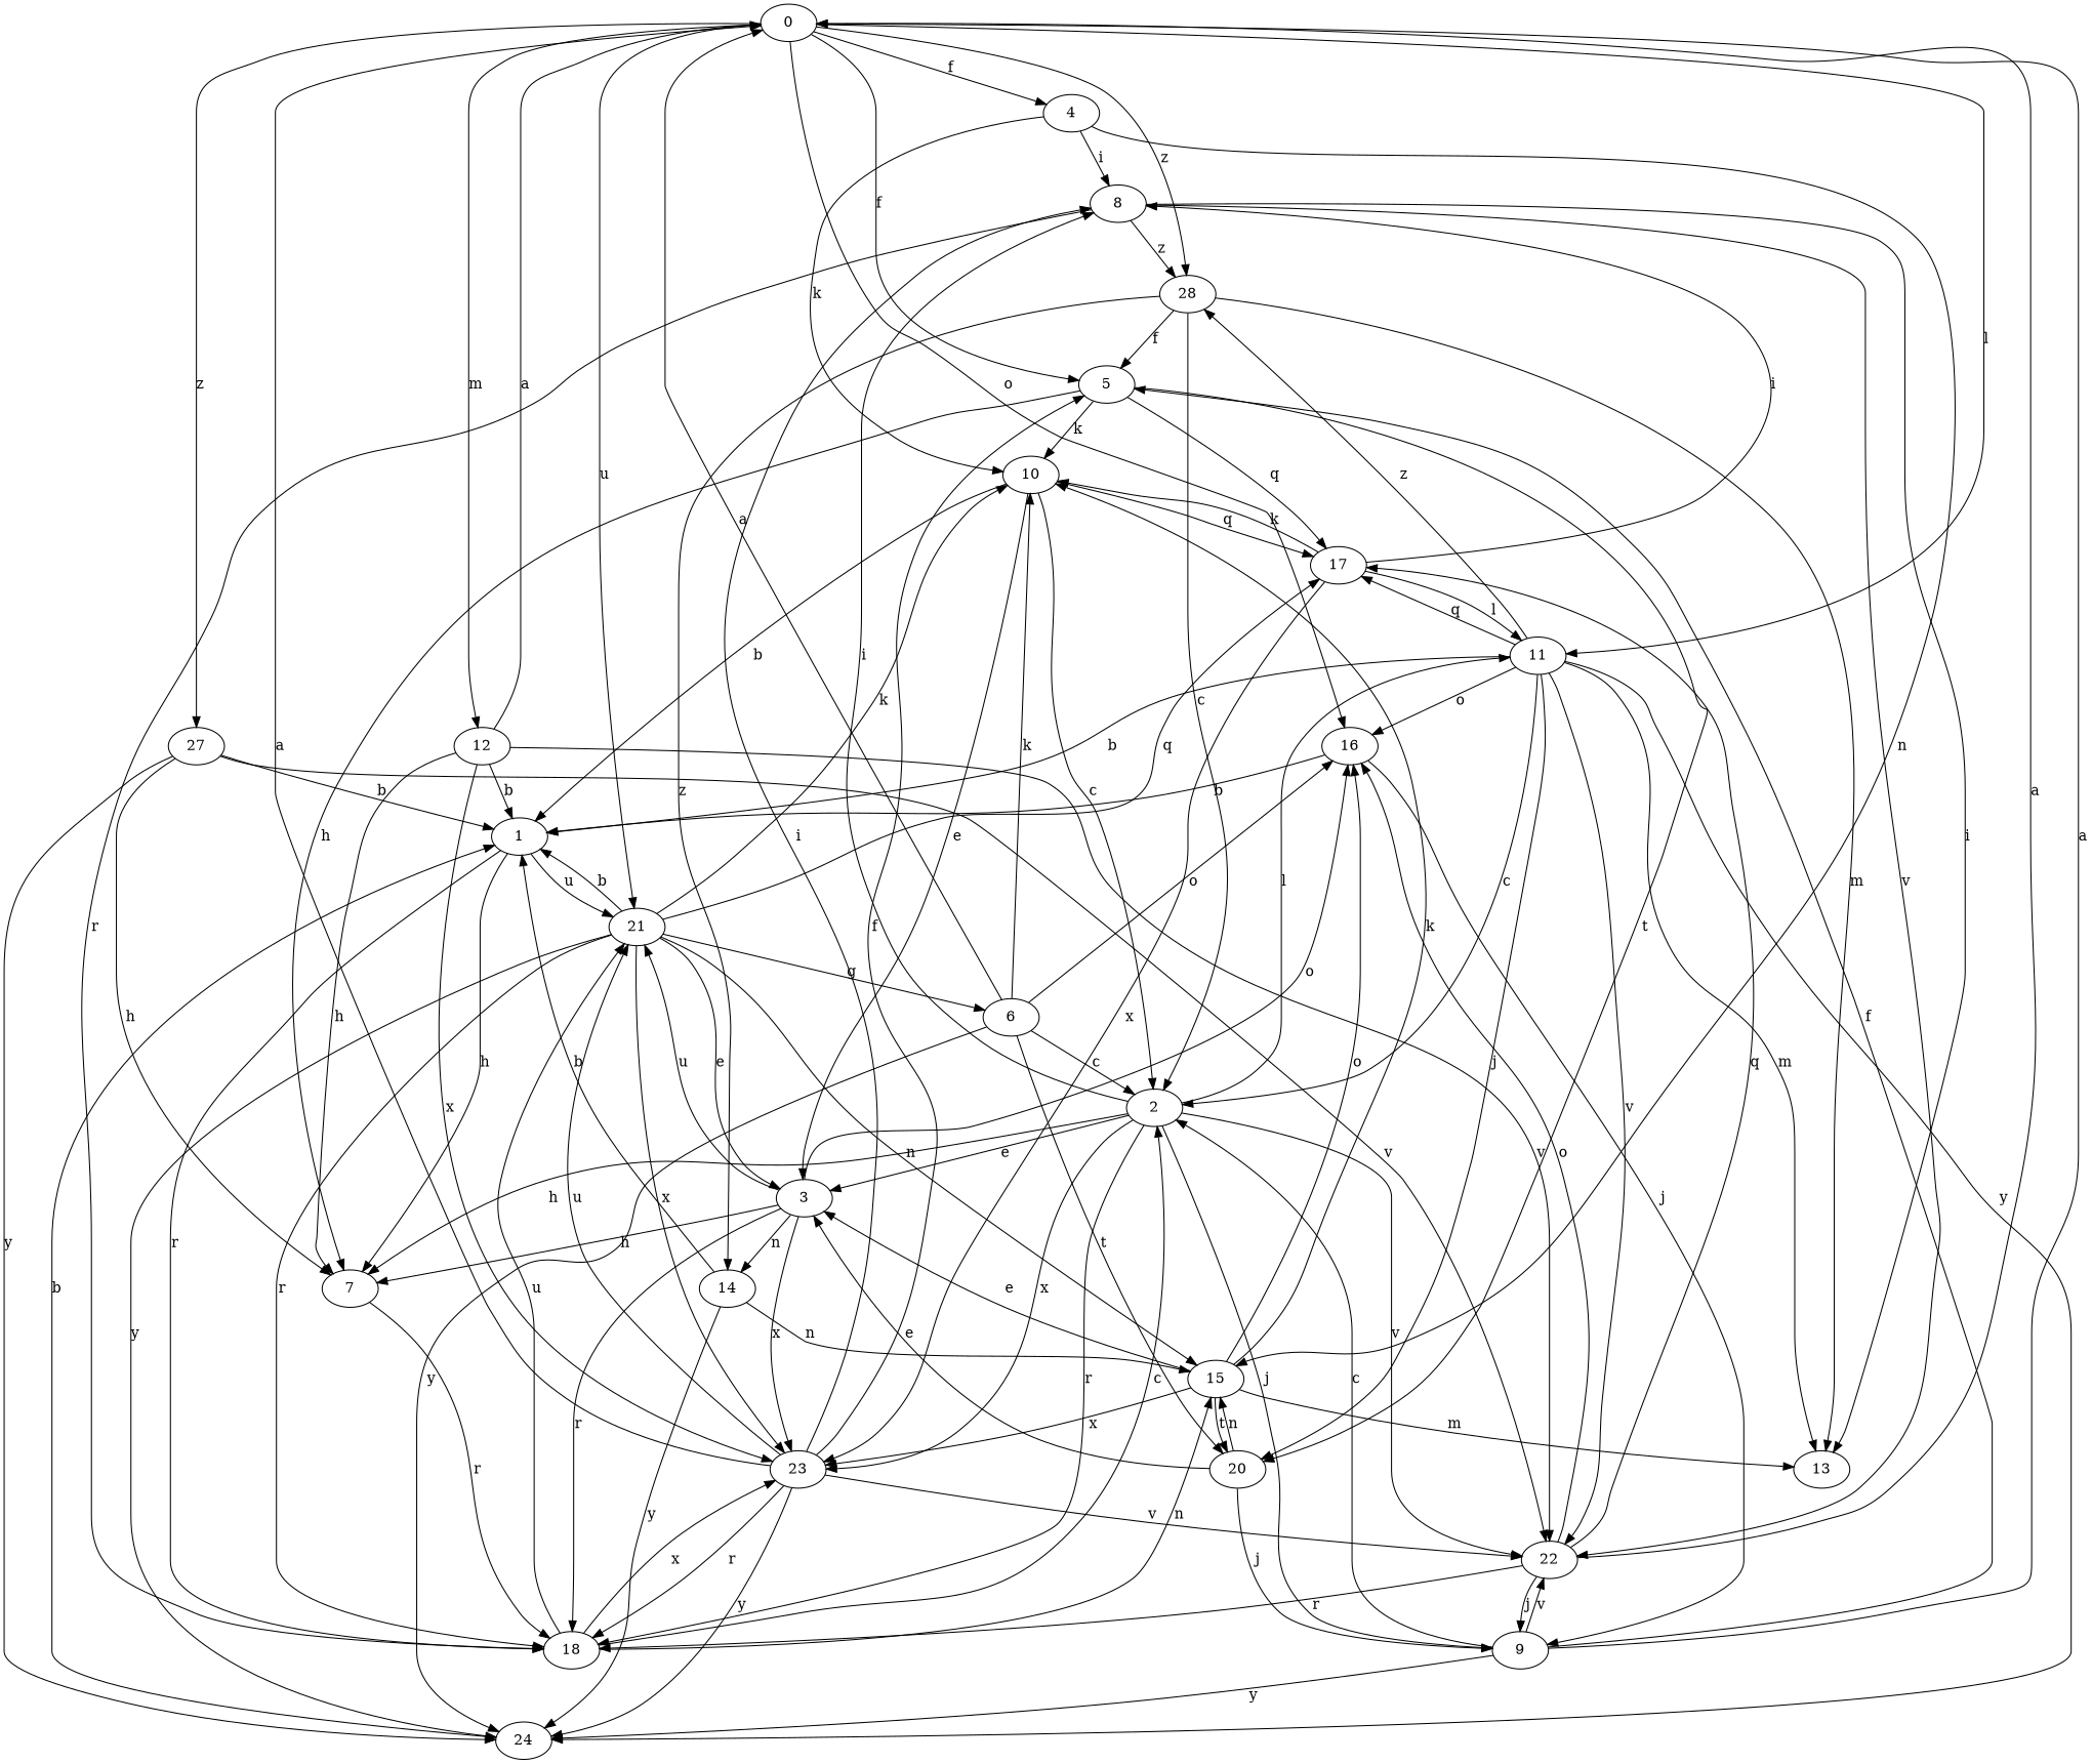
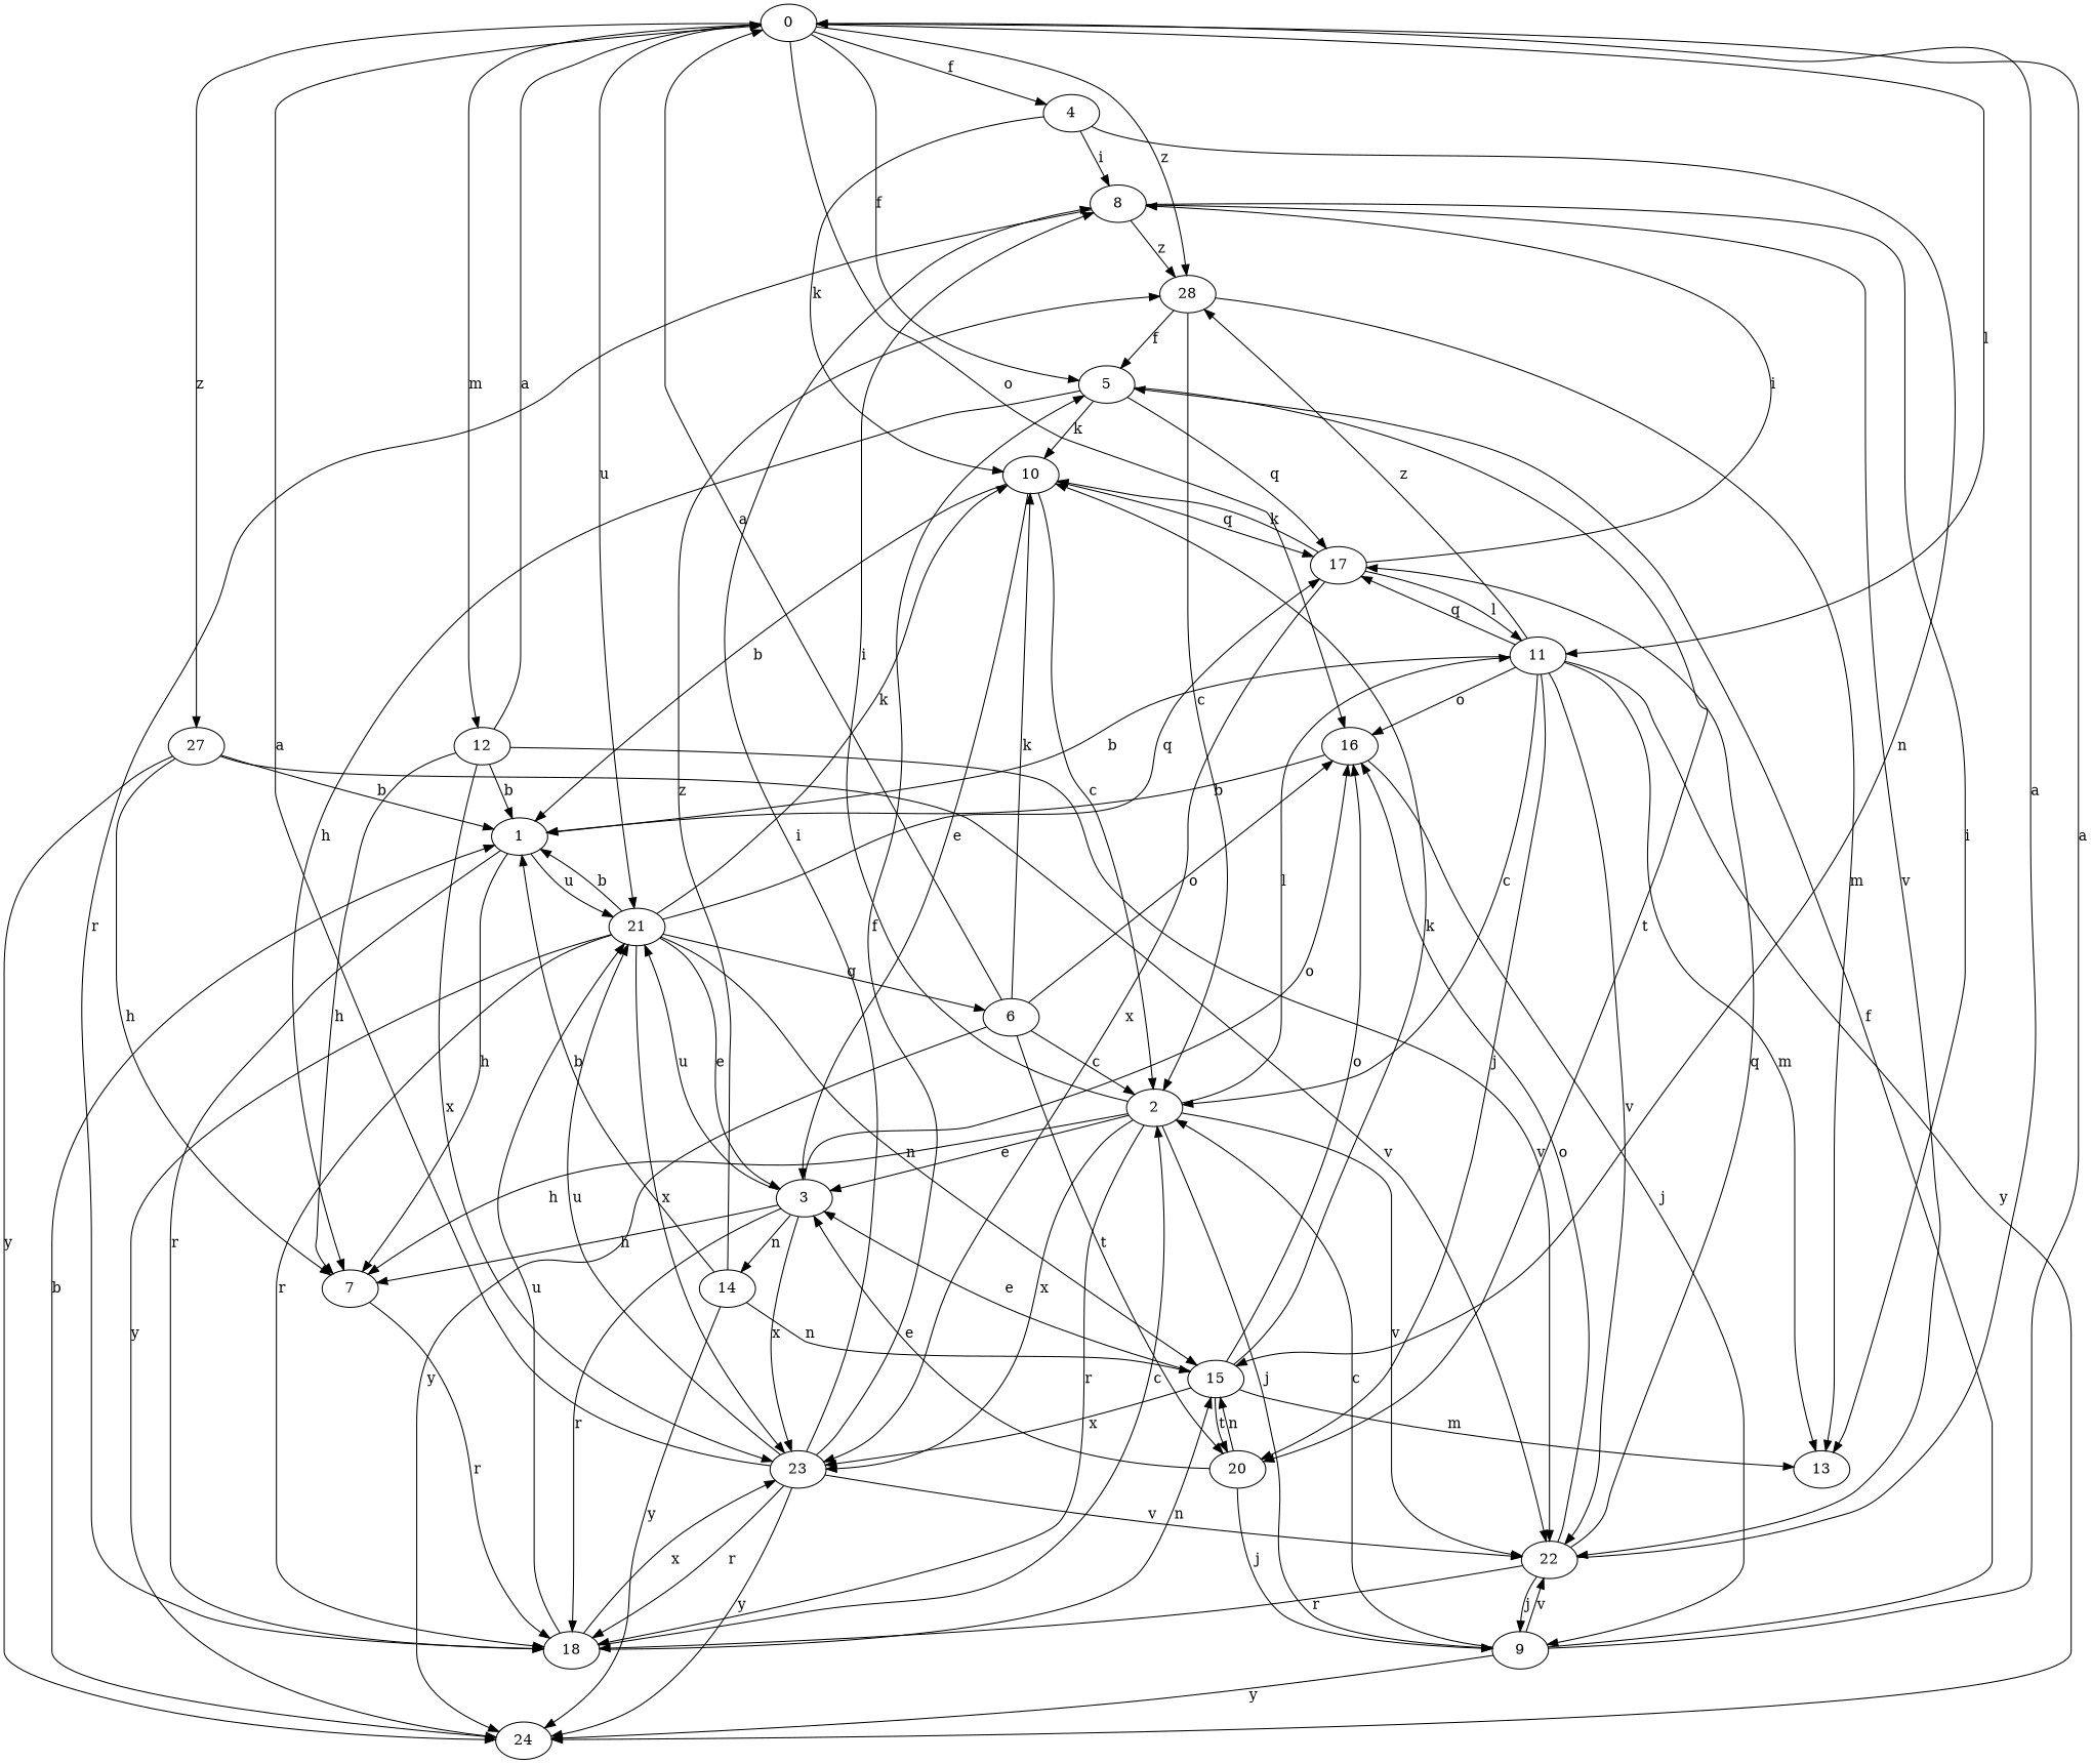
  strict digraph {
    0
    4
    5
    11
    12
    16
    21
    27
    28
    8
    10
    15
    7
    17
    20
    1
    2
    22
    24
    13
    23
    9
    18
    3
    6
    14
    0 -> 4 [label=f]
    0 -> 5 [label=f]
    0 -> 11 [label=l]
    0 -> 12 [label=m]
    0 -> 16 [label=o]
    0 -> 21 [label=u]
    0 -> 27 [label=z]
    0 -> 28 [label=z]
    4 -> 8 [label=i]
    4 -> 10 [label=k]
    4 -> 15 [label=n]
    5 -> 10 [label=k]
    5 -> 7 [label=h]
    5 -> 17 [label=q]
    5 -> 20 [label=t]
    11 -> 16 [label=o]
    11 -> 28 [label=z]
    11 -> 17 [label=q]
    11 -> 20 [label=j]
    11 -> 1 [label=b]
    11 -> 2 [label=c]
    11 -> 22 [label=v]
    11 -> 24 [label=y]
    11 -> 13 [label=m]
    12 -> 0 [label=a]
    12 -> 7 [label=h]
    12 -> 1 [label=b]
    12 -> 22 [label=v]
    12 -> 23 [label=x]
    16 -> 1 [label=b]
    16 -> 9 [label=j]
    21 -> 10 [label=k]
    21 -> 15 [label=n]
    21 -> 17 [label=q]
    21 -> 1 [label=b]
    21 -> 24 [label=y]
    21 -> 23 [label=x]
    21 -> 18 [label=r]
    21 -> 3 [label=e]
    21 -> 6 [label=g]
    27 -> 7 [label=h]
    27 -> 1 [label=b]
    27 -> 22 [label=v]
    27 -> 24 [label=y]
    28 -> 5 [label=f]
    28 -> 2 [label=c]
    28 -> 13 [label=m]
    8 -> 28 [label=z]
    8 -> 22 [label=v]
    8 -> 13 [label=i]
    8 -> 18 [label=r]
    10 -> 17 [label=q]
    10 -> 1 [label=b]
    10 -> 2 [label=c]
    10 -> 3 [label=e]
    15 -> 16 [label=o]
    15 -> 10 [label=k]
    15 -> 20 [label=t]
    15 -> 13 [label=m]
    15 -> 23 [label=x]
    15 -> 3 [label=e]
    7 -> 18 [label=r]
    17 -> 11 [label=l]
    17 -> 8 [label=i]
    17 -> 10 [label=k]
    17 -> 23 [label=x]
    20 -> 15 [label=n]
    20 -> 9 [label=j]
    20 -> 3 [label=e]
    1 -> 21 [label=u]
    1 -> 7 [label=h]
    1 -> 18 [label=r]
    2 -> 11 [label=l]
    2 -> 8 [label=i]
    2 -> 7 [label=h]
    2 -> 22 [label=v]
    2 -> 23 [label=x]
    2 -> 9 [label=j]
    2 -> 18 [label=r]
    2 -> 3 [label=e]
    22 -> 0 [label=a]
    22 -> 16 [label=o]
    22 -> 17 [label=q]
    22 -> 9 [label=j]
    22 -> 18 [label=r]
    24 -> 1 [label=b]
    23 -> 0 [label=a]
    23 -> 5 [label=f]
    23 -> 21 [label=u]
    23 -> 8 [label=i]
    23 -> 22 [label=v]
    23 -> 24 [label=y]
    23 -> 18 [label=r]
    9 -> 0 [label=a]
    9 -> 5 [label=f]
    9 -> 2 [label=c]
    9 -> 22 [label=v]
    9 -> 24 [label=y]
    18 -> 21 [label=u]
    18 -> 15 [label=n]
    18 -> 2 [label=c]
    18 -> 23 [label=x]
    3 -> 16 [label=o]
    3 -> 21 [label=u]
    3 -> 7 [label=h]
    3 -> 23 [label=x]
    3 -> 18 [label=r]
    3 -> 14 [label=n]
    6 -> 0 [label=a]
    6 -> 16 [label=o]
    6 -> 10 [label=k]
    6 -> 20 [label=t]
    6 -> 2 [label=c]
    6 -> 24 [label=y]
-   28 -> 14 [label=z]
+   14 -> 28 [label=z]
    14 -> 15 [label=n]
    14 -> 1 [label=b]
    14 -> 24 [label=y]
  }
